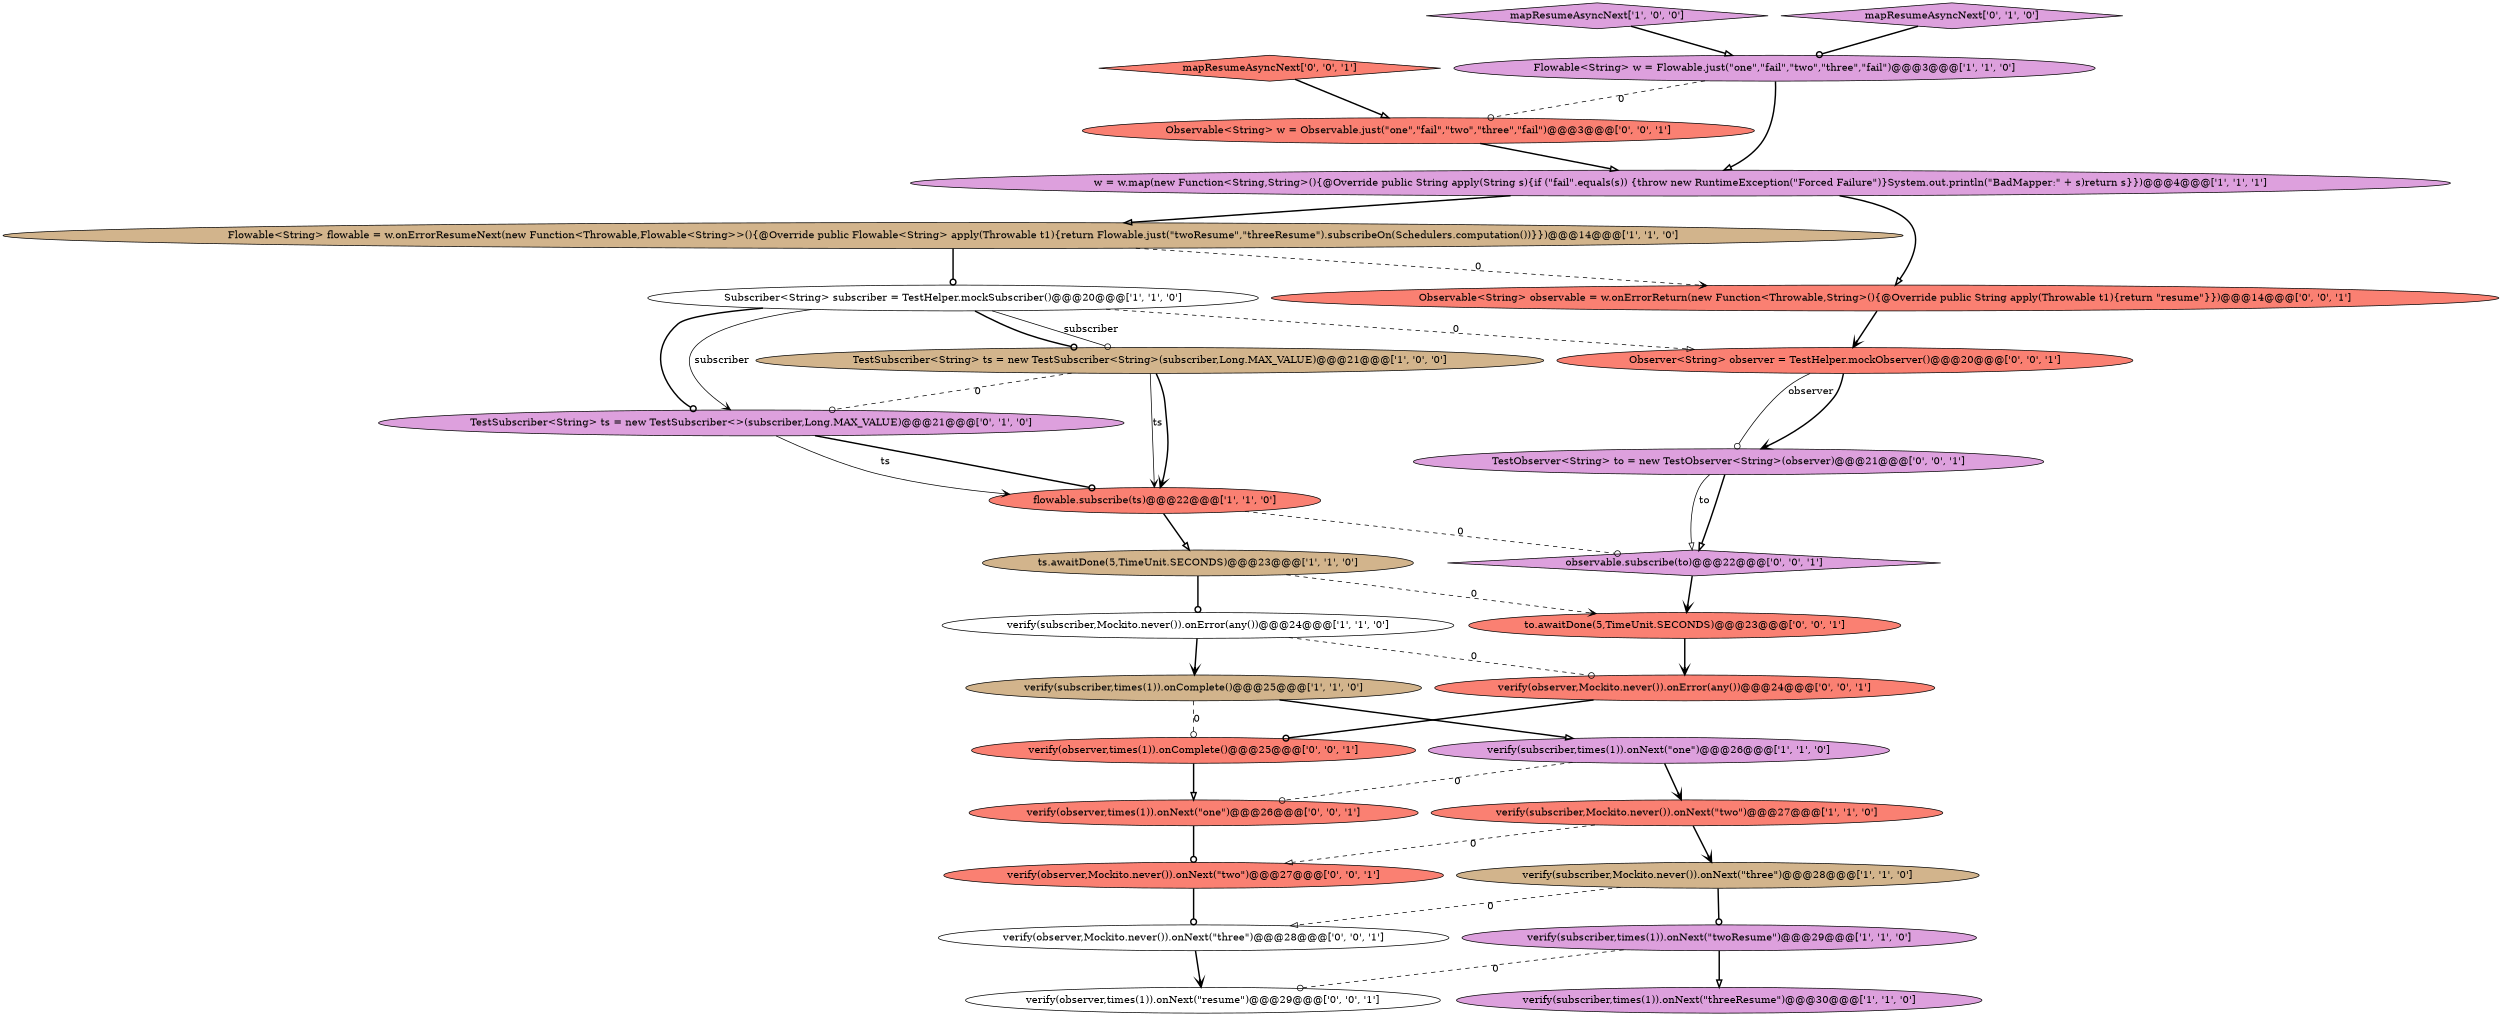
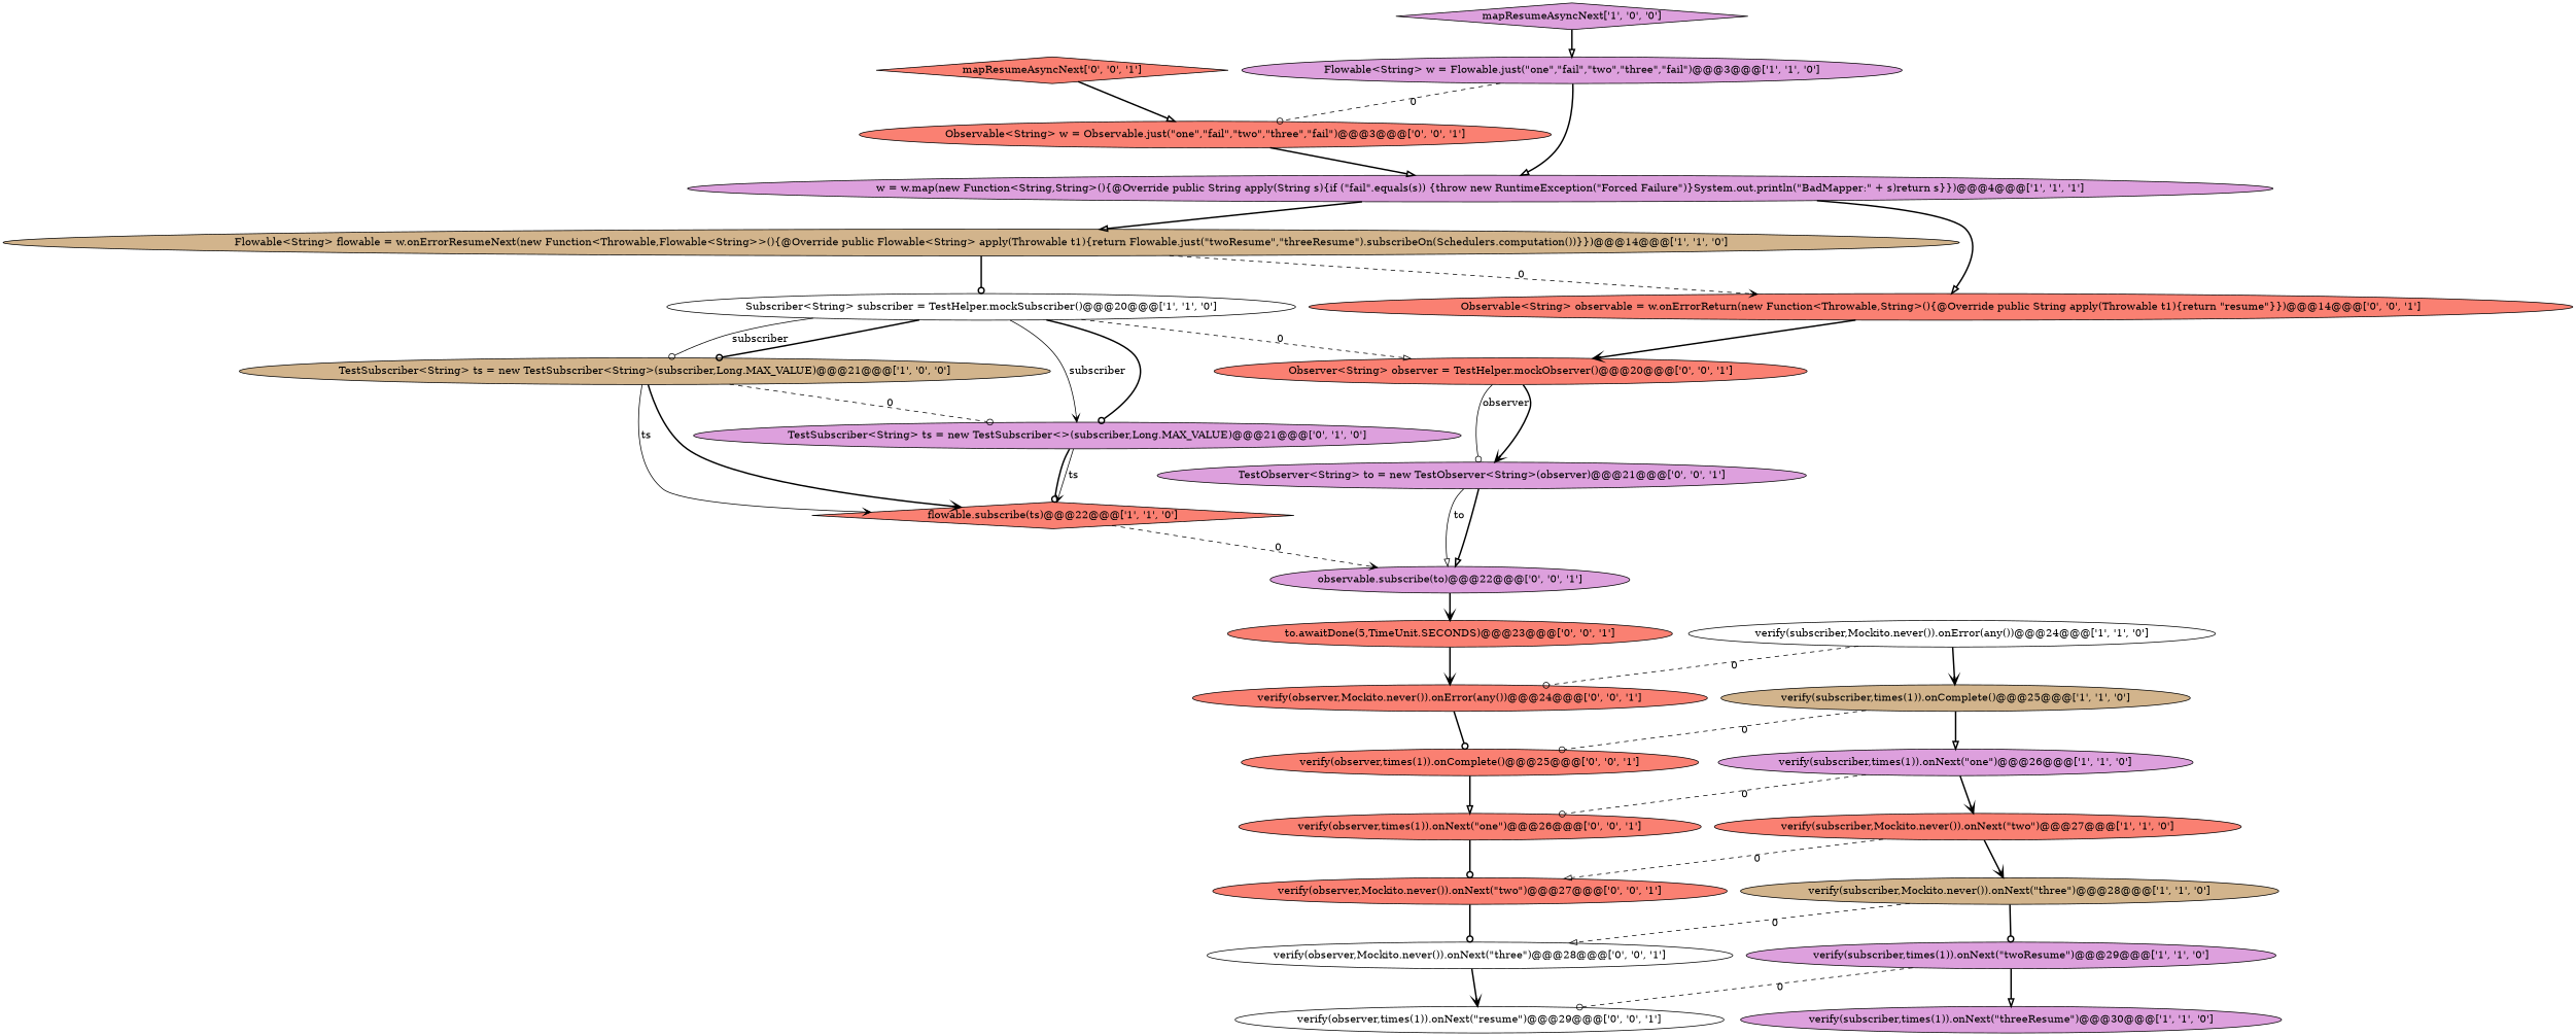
  digraph {
    node [fillcolor=salmon shape=ellipse style=filled]
    edge [arrowhead=odot style=bold]
    n1 [fillcolor=white label="verify(subscriber,Mockito.never()).onError(any())@@@24@@@['1', '1', '0']"]
    n2 [label="verify(observer,Mockito.never()).onError(any())@@@24@@@['0', '0', '1']"]
    n3 [fillcolor=tan label="verify(subscriber,times(1)).onComplete()@@@25@@@['1', '1', '0']"]
    n4 [label="verify(observer,times(1)).onComplete()@@@25@@@['0', '0', '1']"]
    n5 [fillcolor=plum label="verify(subscriber,times(1)).onNext(\"one\")@@@26@@@['1', '1', '0']"]
    n6 [label="verify(observer,Mockito.never()).onNext(\"two\")@@@27@@@['0', '0', '1']"]
    n7 [fillcolor=white label="verify(observer,Mockito.never()).onNext(\"three\")@@@28@@@['0', '0', '1']"]
    n8 [fillcolor=white label="verify(observer,times(1)).onNext(\"resume\")@@@29@@@['0', '0', '1']"]
    n9 [label="Observable<String> w = Observable.just(\"one\",\"fail\",\"two\",\"three\",\"fail\")@@@3@@@['0', '0', '1']"]
    n10 [fillcolor=plum label="w = w.map(new Function<String,String>(){@Override public String apply(String s){if (\"fail\".equals(s)) {throw new RuntimeException(\"Forced Failure\")}System.out.println(\"BadMapper:\" + s)return s}})@@@4@@@['1', '1', '1']"]
    n11 [fillcolor=tan label="Flowable<String> flowable = w.onErrorResumeNext(new Function<Throwable,Flowable<String>>(){@Override public Flowable<String> apply(Throwable t1){return Flowable.just(\"twoResume\",\"threeResume\").subscribeOn(Schedulers.computation())}})@@@14@@@['1', '1', '0']"]
    n12 [label="Observable<String> observable = w.onErrorReturn(new Function<Throwable,String>(){@Override public String apply(Throwable t1){return \"resume\"}})@@@14@@@['0', '0', '1']"]
-   n13 [fillcolor=tan label="ts.awaitDone(5,TimeUnit.SECONDS)@@@23@@@['1', '1', '0']"]
    n14 [label="to.awaitDone(5,TimeUnit.SECONDS)@@@23@@@['0', '0', '1']"]
    n15 [fillcolor=white label="Subscriber<String> subscriber = TestHelper.mockSubscriber()@@@20@@@['1', '1', '0']"]
    n16 [label="Observer<String> observer = TestHelper.mockObserver()@@@20@@@['0', '0', '1']"]
    n17 [fillcolor=plum label="TestSubscriber<String> ts = new TestSubscriber<>(subscriber,Long.MAX_VALUE)@@@21@@@['0', '1', '0']"]
    n18 [fillcolor=tan label="TestSubscriber<String> ts = new TestSubscriber<String>(subscriber,Long.MAX_VALUE)@@@21@@@['1', '0', '0']"]
-   n19 [label="flowable.subscribe(ts)@@@22@@@['1', '1', '0']"]
-   n20 [fillcolor=plum label="observable.subscribe(to)@@@22@@@['0', '0', '1']" shape=diamond]
+   n19 [label="flowable.subscribe(ts)@@@22@@@['1', '1', '0']" shape=diamond]
+   n20 [fillcolor=plum label="observable.subscribe(to)@@@22@@@['0', '0', '1']"]
    n21 [fillcolor=plum label="Flowable<String> w = Flowable.just(\"one\",\"fail\",\"two\",\"three\",\"fail\")@@@3@@@['1', '1', '0']"]
    n22 [fillcolor=plum label="verify(subscriber,times(1)).onNext(\"threeResume\")@@@30@@@['1', '1', '0']"]
    n23 [label="mapResumeAsyncNext['0', '0', '1']" shape=diamond]
    n24 [label="verify(observer,times(1)).onNext(\"one\")@@@26@@@['0', '0', '1']"]
    n25 [fillcolor=plum label="TestObserver<String> to = new TestObserver<String>(observer)@@@21@@@['0', '0', '1']"]
    n26 [fillcolor=tan label="verify(subscriber,Mockito.never()).onNext(\"three\")@@@28@@@['1', '1', '0']"]
    n27 [fillcolor=plum label="verify(subscriber,times(1)).onNext(\"twoResume\")@@@29@@@['1', '1', '0']"]
    n28 [fillcolor=plum label="mapResumeAsyncNext['1', '0', '0']" shape=diamond]
    n29 [label="verify(subscriber,Mockito.never()).onNext(\"two\")@@@27@@@['1', '1', '0']"]
-   n30 [fillcolor=plum label="mapResumeAsyncNext['0', '1', '0']" shape=diamond]
    n1 -> n2 [label=0 style=dashed]
    n1 -> n3 [arrowhead=vee]
    n2 -> n4
    n3 -> n4 [label=0 style=dashed]
    n3 -> n5 [arrowhead=onormal]
    n4 -> n24 [arrowhead=onormal]
    n5 -> n24 [label=0 style=dashed]
    n5 -> n29 [arrowhead=vee]
    n6 -> n7
    n7 -> n8 [arrowhead=vee]
    n9 -> n10 [arrowhead=onormal]
    n10 -> n11 [arrowhead=onormal]
    n10 -> n12 [arrowhead=onormal]
    n11 -> n12 [arrowhead=vee label=0 style=dashed]
    n11 -> n15
    n12 -> n16 [arrowhead=vee]
-   n13 -> n1
-   n13 -> n14 [arrowhead=vee label=0 style=dashed]
    n14 -> n2 [arrowhead=vee]
    n15 -> n16 [arrowhead=onormal label=0 style=dashed]
    n15 -> n17
    n15 -> n17 [arrowhead=vee label=subscriber style=solid]
    n15 -> n18
    n15 -> n18 [label=subscriber style=solid]
    n16 -> n25 [label=observer style=solid]
    n16 -> n25 [arrowhead=vee]
    n17 -> n19
    n17 -> n19 [arrowhead=vee label=ts style=solid]
    n18 -> n17 [label=0 style=dashed]
    n18 -> n19 [arrowhead=vee label=ts style=solid]
    n18 -> n19 [arrowhead=vee]
-   n19 -> n13 [arrowhead=onormal]
-   n19 -> n20 [label=0 style=dashed]
+   n19 -> n20 [arrowhead=vee label=0 style=dashed]
    n20 -> n14 [arrowhead=vee]
    n21 -> n9 [label=0 style=dashed]
    n21 -> n10 [arrowhead=onormal]
    n23 -> n9 [arrowhead=onormal]
    n24 -> n6
    n25 -> n20 [arrowhead=onormal]
    n25 -> n20 [arrowhead=onormal label=to style=solid]
    n26 -> n7 [arrowhead=onormal label=0 style=dashed]
    n26 -> n27
    n27 -> n8 [label=0 style=dashed]
    n27 -> n22 [arrowhead=onormal]
    n28 -> n21 [arrowhead=onormal]
    n29 -> n6 [arrowhead=onormal label=0 style=dashed]
    n29 -> n26 [arrowhead=vee]
-   n30 -> n21
  }
